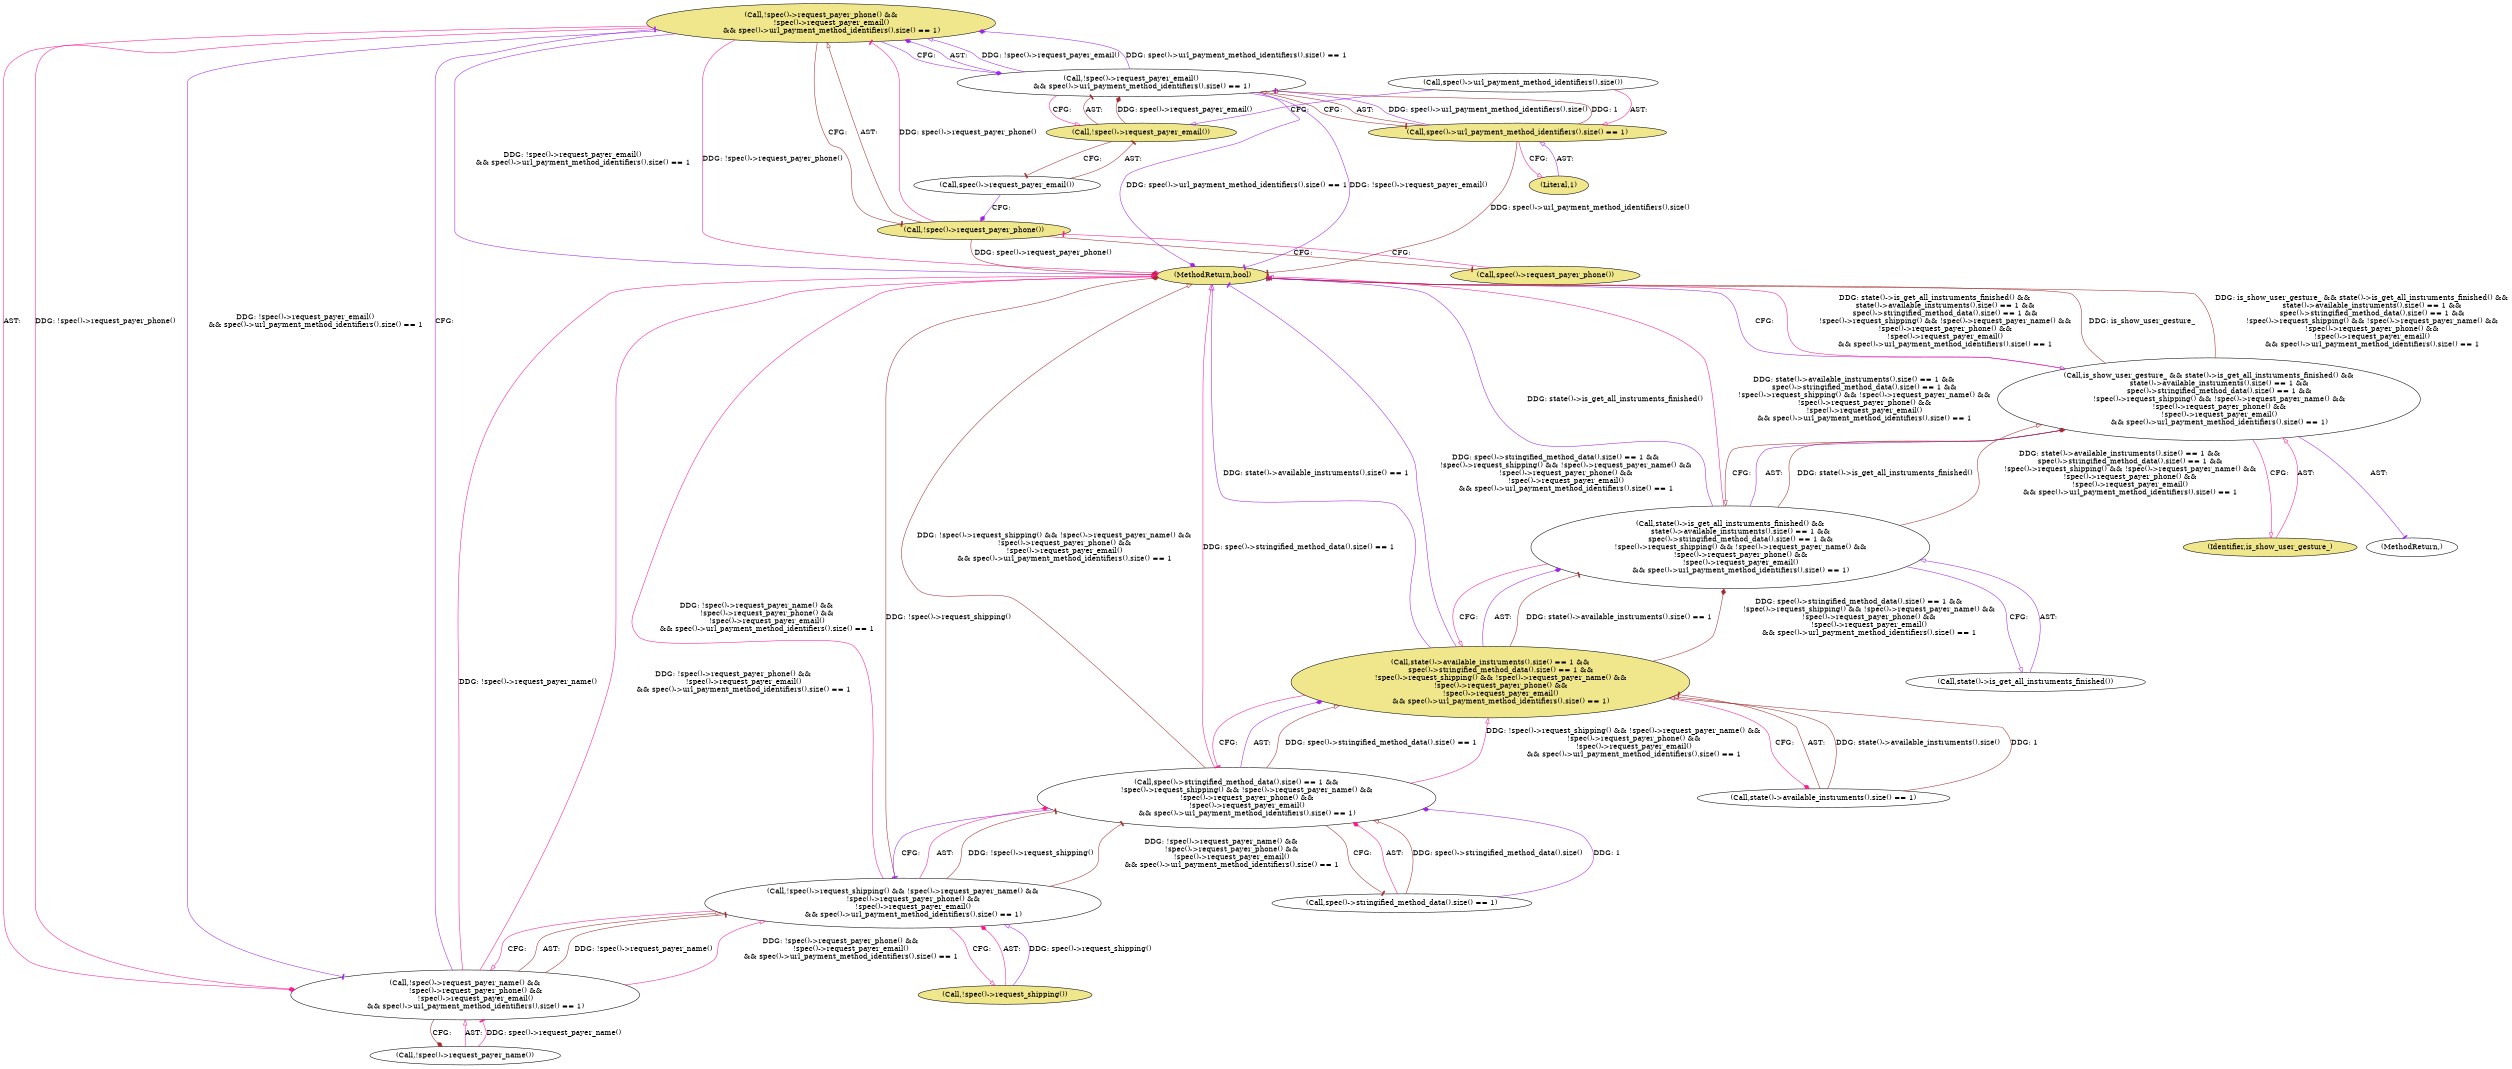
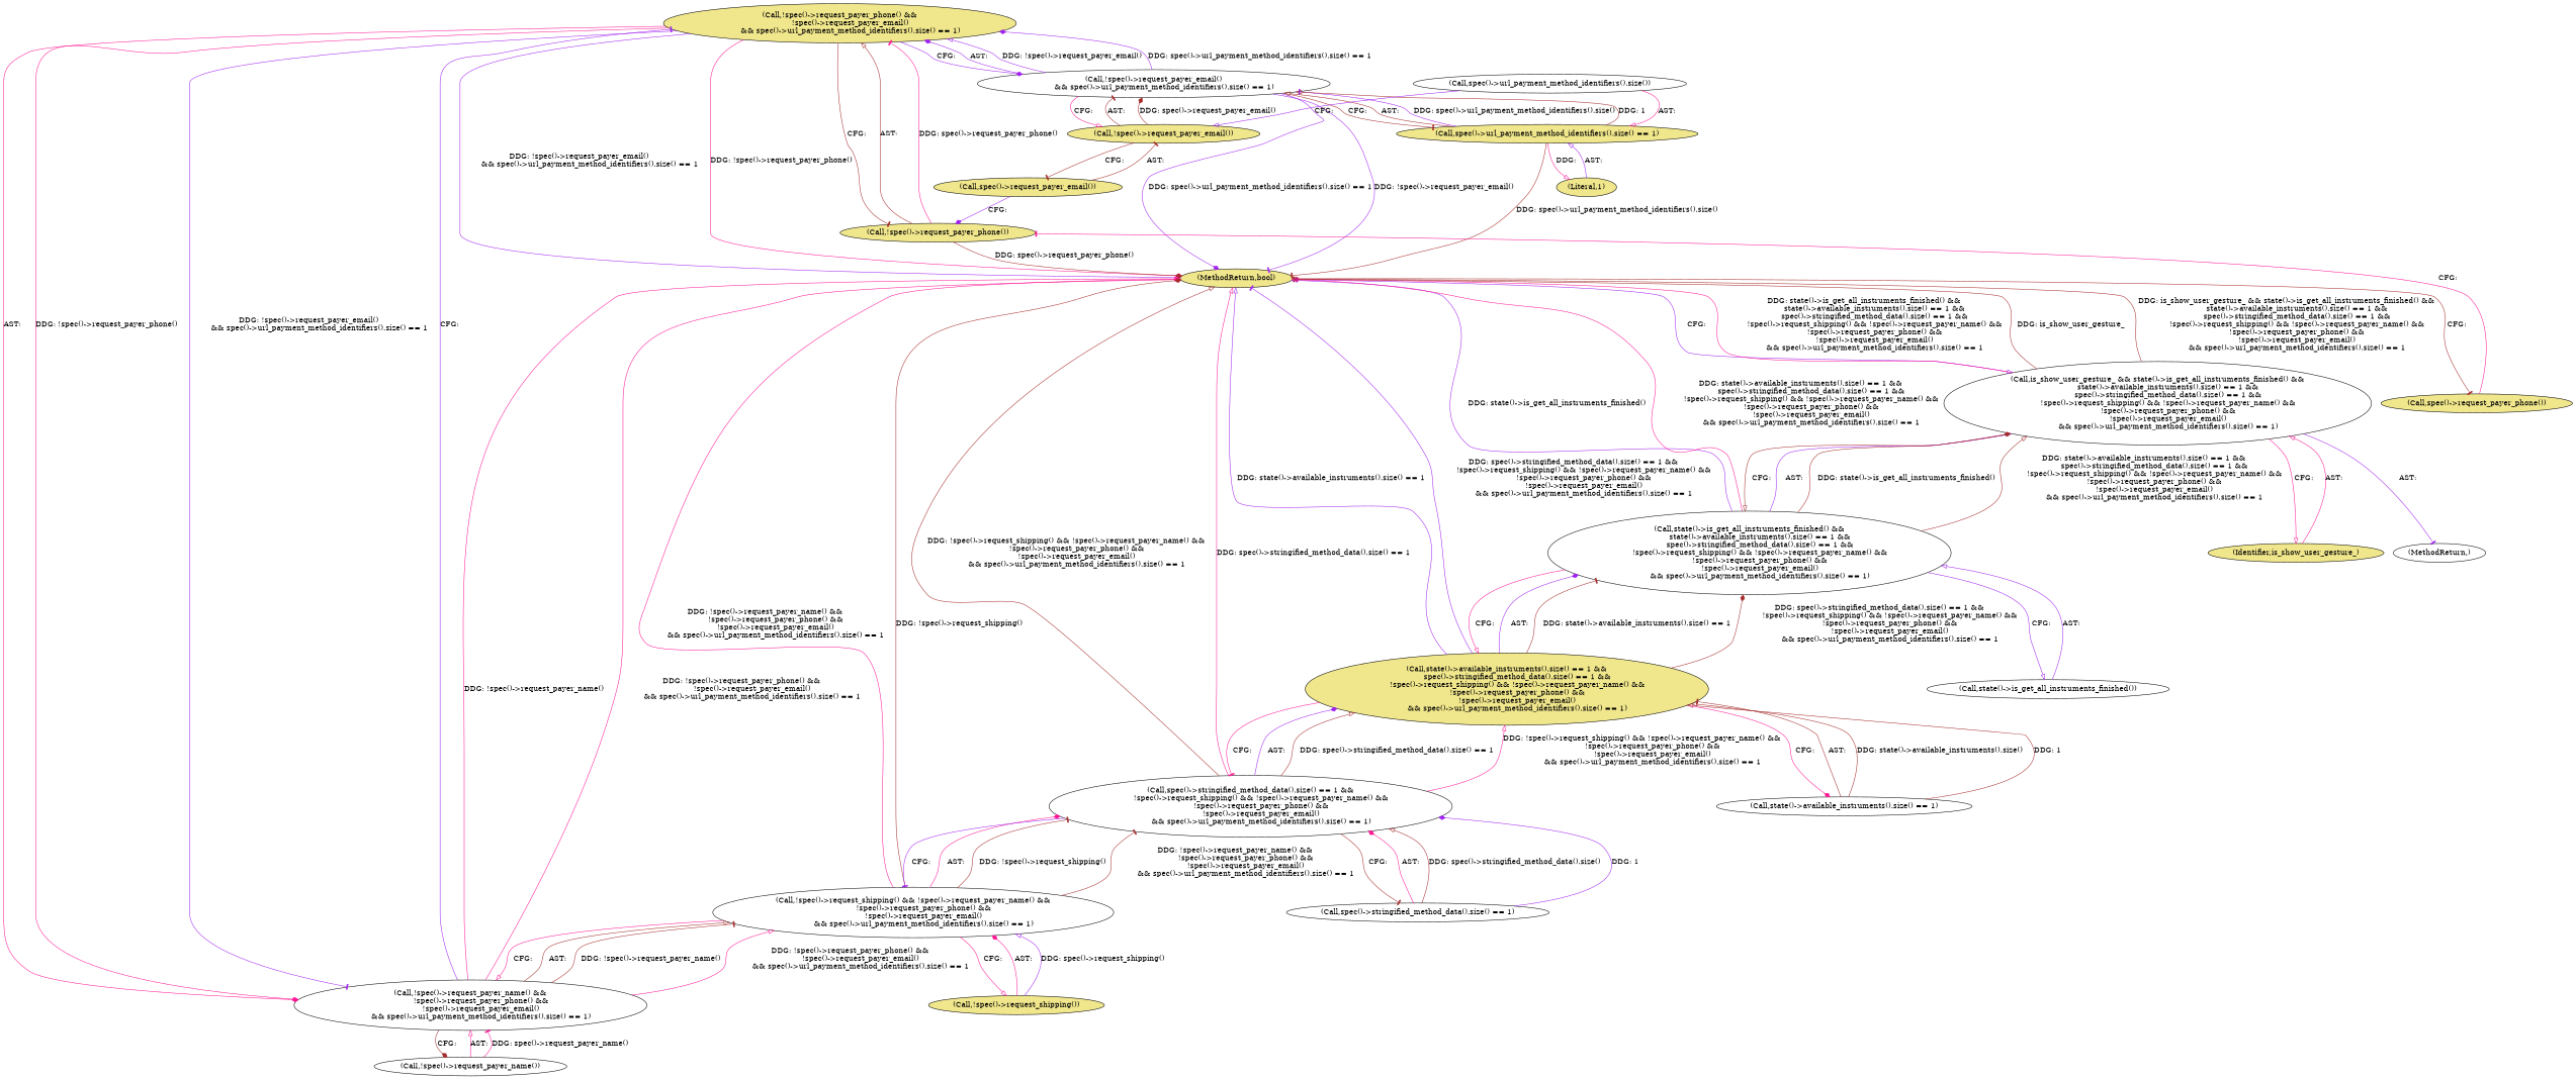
  digraph {
    node [fillcolor=white style=filled]
    edge [arrowhead=onormal color=brown]
    n1 [fillcolor=khaki label="(Call,!spec()->request_payer_phone() &&\n         !spec()->request_payer_email()\n         && spec()->url_payment_method_identifiers().size() == 1)"]
    n2 [fillcolor=khaki label="(Call,!spec()->request_payer_phone())"]
    n3 [label="(Call,!spec()->request_payer_email()\n         && spec()->url_payment_method_identifiers().size() == 1)"]
    n4 [label="(Call,!spec()->request_payer_name() &&\n         !spec()->request_payer_phone() &&\n         !spec()->request_payer_email()\n         && spec()->url_payment_method_identifiers().size() == 1)"]
    n5 [fillcolor=khaki label="(MethodReturn,bool)"]
    n6 [fillcolor=khaki label="(Call,spec()->request_payer_phone())"]
    n7 [fillcolor=khaki label="(Call,!spec()->request_payer_email())"]
    n8 [fillcolor=khaki label="(Call,spec()->url_payment_method_identifiers().size() == 1)"]
    n9 [label="(Call,!spec()->request_shipping() && !spec()->request_payer_name() &&\n         !spec()->request_payer_phone() &&\n         !spec()->request_payer_email()\n         && spec()->url_payment_method_identifiers().size() == 1)"]
    n10 [label="(Call,!spec()->request_payer_name())"]
    n11 [label="(Call,is_show_user_gesture_ && state()->is_get_all_instruments_finished() &&\n         state()->available_instruments().size() == 1 &&\n         spec()->stringified_method_data().size() == 1 &&\n         !spec()->request_shipping() && !spec()->request_payer_name() &&\n         !spec()->request_payer_phone() &&\n         !spec()->request_payer_email()\n         && spec()->url_payment_method_identifiers().size() == 1)"]
-   n12 [label="(Call,spec()->request_payer_email())"]
+   n12 [fillcolor=khaki label="(Call,spec()->request_payer_email())"]
    n13 [fillcolor=khaki label="(Literal,1)"]
    n14 [label="(Call,spec()->stringified_method_data().size() == 1 &&\n         !spec()->request_shipping() && !spec()->request_payer_name() &&\n         !spec()->request_payer_phone() &&\n         !spec()->request_payer_email()\n         && spec()->url_payment_method_identifiers().size() == 1)"]
    n15 [fillcolor=khaki label="(Call,!spec()->request_shipping())"]
    n16 [fillcolor=khaki label="(Call,state()->available_instruments().size() == 1 &&\n         spec()->stringified_method_data().size() == 1 &&\n         !spec()->request_shipping() && !spec()->request_payer_name() &&\n         !spec()->request_payer_phone() &&\n         !spec()->request_payer_email()\n         && spec()->url_payment_method_identifiers().size() == 1)"]
    n17 [label="(Call,spec()->stringified_method_data().size() == 1)"]
    n18 [label="(Call,state()->is_get_all_instruments_finished() &&\n         state()->available_instruments().size() == 1 &&\n         spec()->stringified_method_data().size() == 1 &&\n         !spec()->request_shipping() && !spec()->request_payer_name() &&\n         !spec()->request_payer_phone() &&\n         !spec()->request_payer_email()\n         && spec()->url_payment_method_identifiers().size() == 1)"]
    n19 [label="(Call,state()->available_instruments().size() == 1)"]
    n20 [label="(Call,state()->is_get_all_instruments_finished())"]
    n21 [fillcolor=khaki label="(Identifier,is_show_user_gesture_)"]
    n22 [label="(MethodReturn,)"]
    n23 [label="(Call,spec()->url_payment_method_identifiers().size())"]
    n1 -> n2 [arrowhead=tee label="CFG: "]
    n1 -> n3 [arrowhead=diamond color=purple label="CFG: "]
    n1 -> n4 [arrowhead=diamond color=deeppink label="AST: "]
    n1 -> n4 [color=deeppink label="DDG: !spec()->request_payer_phone()"]
    n1 -> n4 [arrowhead=tee color=purple label="DDG: !spec()->request_payer_email()\n         && spec()->url_payment_method_identifiers().size() == 1"]
    n1 -> n5 [arrowhead=tee color=purple label="DDG: !spec()->request_payer_email()\n         && spec()->url_payment_method_identifiers().size() == 1"]
    n1 -> n5 [arrowhead=diamond color=deeppink label="DDG: !spec()->request_payer_phone()"]
    n2 -> n1 [label="AST: "]
    n2 -> n1 [arrowhead=tee color=deeppink label="DDG: spec()->request_payer_phone()"]
    n2 -> n5 [arrowhead=diamond label="DDG: spec()->request_payer_phone()"]
-   n2 -> n6 [arrowhead=tee label="CFG: "]
+   n5 -> n6 [arrowhead=tee label="CFG: "]
    n3 -> n1 [arrowhead=diamond color=purple label="AST: "]
    n3 -> n1 [color=purple label="DDG: !spec()->request_payer_email()"]
    n3 -> n1 [arrowhead=diamond color=purple label="DDG: spec()->url_payment_method_identifiers().size() == 1"]
    n3 -> n5 [arrowhead=diamond color=purple label="DDG: spec()->url_payment_method_identifiers().size() == 1"]
    n3 -> n5 [arrowhead=tee color=purple label="DDG: !spec()->request_payer_email()"]
    n3 -> n7 [color=deeppink label="CFG: "]
    n3 -> n8 [arrowhead=tee label="CFG: "]
    n4 -> n1 [arrowhead=tee color=purple label="CFG: "]
    n4 -> n5 [color=deeppink label="DDG: !spec()->request_payer_name()"]
    n4 -> n5 [arrowhead=diamond color=deeppink label="DDG: !spec()->request_payer_phone() &&\n         !spec()->request_payer_email()\n         && spec()->url_payment_method_identifiers().size() == 1"]
    n4 -> n9 [label="AST: "]
    n4 -> n9 [arrowhead=tee label="DDG: !spec()->request_payer_name()"]
    n4 -> n9 [color=deeppink label="DDG: !spec()->request_payer_phone() &&\n         !spec()->request_payer_email()\n         && spec()->url_payment_method_identifiers().size() == 1"]
    n4 -> n10 [arrowhead=diamond label="CFG: "]
    n5 -> n11 [color=purple label="CFG: "]
    n6 -> n2 [arrowhead=tee color=deeppink label="CFG: "]
    n7 -> n3 [arrowhead=tee label="AST: "]
    n7 -> n3 [arrowhead=diamond label="DDG: spec()->request_payer_email()"]
    n7 -> n12 [arrowhead=tee label="CFG: "]
    n8 -> n3 [label="AST: "]
    n8 -> n3 [arrowhead=tee color=purple label="DDG: spec()->url_payment_method_identifiers().size()"]
    n8 -> n3 [label="DDG: 1"]
    n8 -> n5 [arrowhead=tee label="DDG: spec()->url_payment_method_identifiers().size()"]
-   n8 -> n13 [color=deeppink label="CFG: "]
+   n8 -> n13 [color=deeppink label="DDG: "]
    n9 -> n4 [color=deeppink label="CFG: "]
    n9 -> n5 [arrowhead=diamond color=deeppink label="DDG: !spec()->request_payer_name() &&\n         !spec()->request_payer_phone() &&\n         !spec()->request_payer_email()\n         && spec()->url_payment_method_identifiers().size() == 1"]
    n9 -> n5 [arrowhead=diamond label="DDG: !spec()->request_shipping()"]
    n9 -> n14 [arrowhead=diamond color=deeppink label="AST: "]
    n9 -> n14 [arrowhead=tee label="DDG: !spec()->request_shipping()"]
    n9 -> n14 [arrowhead=tee label="DDG: !spec()->request_payer_name() &&\n         !spec()->request_payer_phone() &&\n         !spec()->request_payer_email()\n         && spec()->url_payment_method_identifiers().size() == 1"]
    n9 -> n15 [color=deeppink label="CFG: "]
    n10 -> n4 [color=deeppink label="AST: "]
    n10 -> n4 [arrowhead=tee color=deeppink label="DDG: spec()->request_payer_name()"]
    n11 -> n5 [color=deeppink label="DDG: state()->is_get_all_instruments_finished() &&\n         state()->available_instruments().size() == 1 &&\n         spec()->stringified_method_data().size() == 1 &&\n         !spec()->request_shipping() && !spec()->request_payer_name() &&\n         !spec()->request_payer_phone() &&\n         !spec()->request_payer_email()\n         && spec()->url_payment_method_identifiers().size() == 1"]
    n11 -> n5 [arrowhead=tee label="DDG: is_show_user_gesture_"]
    n11 -> n5 [arrowhead=diamond label="DDG: is_show_user_gesture_ && state()->is_get_all_instruments_finished() &&\n         state()->available_instruments().size() == 1 &&\n         spec()->stringified_method_data().size() == 1 &&\n         !spec()->request_shipping() && !spec()->request_payer_name() &&\n         !spec()->request_payer_phone() &&\n         !spec()->request_payer_email()\n         && spec()->url_payment_method_identifiers().size() == 1"]
    n11 -> n18 [label="CFG: "]
    n11 -> n21 [color=deeppink label="CFG: "]
    n11 -> n22 [arrowhead=tee color=purple label="AST: "]
    n12 -> n2 [arrowhead=diamond color=purple label="CFG: "]
    n12 -> n7 [arrowhead=tee label="AST: "]
    n13 -> n8 [color=purple label="AST: "]
    n14 -> n5 [label="DDG: !spec()->request_shipping() && !spec()->request_payer_name() &&\n         !spec()->request_payer_phone() &&\n         !spec()->request_payer_email()\n         && spec()->url_payment_method_identifiers().size() == 1"]
    n14 -> n5 [color=deeppink label="DDG: spec()->stringified_method_data().size() == 1"]
    n14 -> n9 [arrowhead=tee color=purple label="CFG: "]
    n14 -> n16 [arrowhead=diamond color=purple label="AST: "]
    n14 -> n16 [label="DDG: spec()->stringified_method_data().size() == 1"]
    n14 -> n16 [color=deeppink label="DDG: !spec()->request_shipping() && !spec()->request_payer_name() &&\n         !spec()->request_payer_phone() &&\n         !spec()->request_payer_email()\n         && spec()->url_payment_method_identifiers().size() == 1"]
    n14 -> n17 [arrowhead=tee label="CFG: "]
    n15 -> n9 [arrowhead=diamond color=deeppink label="AST: "]
    n15 -> n9 [color=purple label="DDG: spec()->request_shipping()"]
    n16 -> n5 [color=purple label="DDG: state()->available_instruments().size() == 1"]
    n16 -> n5 [arrowhead=tee color=purple label="DDG: spec()->stringified_method_data().size() == 1 &&\n         !spec()->request_shipping() && !spec()->request_payer_name() &&\n         !spec()->request_payer_phone() &&\n         !spec()->request_payer_email()\n         && spec()->url_payment_method_identifiers().size() == 1"]
    n16 -> n14 [arrowhead=tee color=deeppink label="CFG: "]
    n16 -> n18 [arrowhead=diamond color=purple label="AST: "]
    n16 -> n18 [arrowhead=tee label="DDG: state()->available_instruments().size() == 1"]
    n16 -> n18 [arrowhead=diamond label="DDG: spec()->stringified_method_data().size() == 1 &&\n         !spec()->request_shipping() && !spec()->request_payer_name() &&\n         !spec()->request_payer_phone() &&\n         !spec()->request_payer_email()\n         && spec()->url_payment_method_identifiers().size() == 1"]
    n16 -> n19 [arrowhead=diamond color=deeppink label="CFG: "]
    n17 -> n14 [arrowhead=diamond color=deeppink label="AST: "]
    n17 -> n14 [label="DDG: spec()->stringified_method_data().size()"]
    n17 -> n14 [arrowhead=diamond color=purple label="DDG: 1"]
    n18 -> n5 [color=purple label="DDG: state()->is_get_all_instruments_finished()"]
    n18 -> n5 [color=deeppink label="DDG: state()->available_instruments().size() == 1 &&\n         spec()->stringified_method_data().size() == 1 &&\n         !spec()->request_shipping() && !spec()->request_payer_name() &&\n         !spec()->request_payer_phone() &&\n         !spec()->request_payer_email()\n         && spec()->url_payment_method_identifiers().size() == 1"]
    n18 -> n11 [color=purple label="AST: "]
    n18 -> n11 [arrowhead=diamond label="DDG: state()->is_get_all_instruments_finished()"]
    n18 -> n11 [label="DDG: state()->available_instruments().size() == 1 &&\n         spec()->stringified_method_data().size() == 1 &&\n         !spec()->request_shipping() && !spec()->request_payer_name() &&\n         !spec()->request_payer_phone() &&\n         !spec()->request_payer_email()\n         && spec()->url_payment_method_identifiers().size() == 1"]
    n18 -> n16 [color=deeppink label="CFG: "]
    n18 -> n20 [color=purple label="CFG: "]
    n19 -> n16 [arrowhead=tee label="AST: "]
    n19 -> n16 [label="DDG: state()->available_instruments().size()"]
    n19 -> n16 [label="DDG: 1"]
    n20 -> n18 [color=purple label="AST: "]
    n21 -> n11 [color=deeppink label="AST: "]
    n23 -> n7 [color=purple label="CFG: "]
    n23 -> n8 [color=deeppink label="AST: "]
  }
